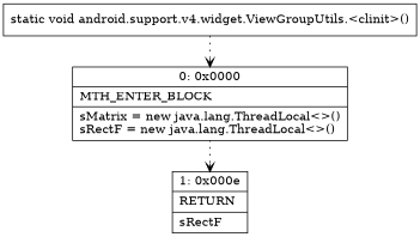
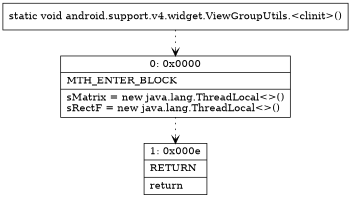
  digraph {
    node [shape=record]
    edge [style=dotted arrowhead=vee]
    n1 [label="{0\:\ 0x0000|MTH_ENTER_BLOCK\l|sMatrix = new java.lang.ThreadLocal\<\>()\lsRectF = new java.lang.ThreadLocal\<\>()\l}"]
-   n2 [label="{1\:\ 0x000e|RETURN\l|sRectF\l}"]
+   n2 [label="{1\:\ 0x000e|RETURN\l|return\l}"]
    n3 [label="{static void android.support.v4.widget.ViewGroupUtils.\<clinit\>() }"]
    n1 -> n2
    n3 -> n1
  }
